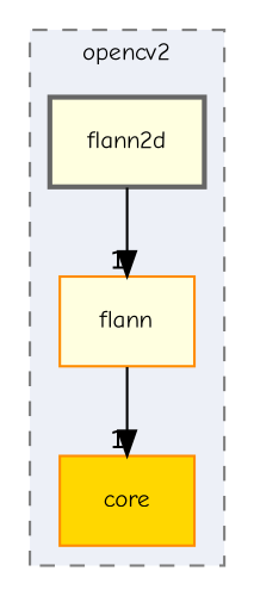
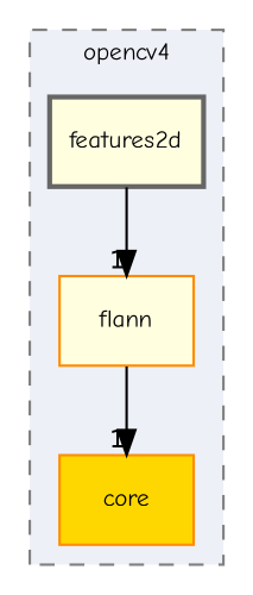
  digraph {
    compound=true
    fontname="Comic Neue"
    node [color=darkorange fillcolor=lightyellow fontname="Comic Neue" fontsize=10 shape=box style="filled,"]
    edge [arrowhead=normal fontname="Comic Neue" fontsize=10 headlabel=1 labeldistance=1.5 labelfontname=Helvetica labelfontsize=10]
    n1 [label=flann]
    n2 [fillcolor=gold label=core]
-   n3 [color=gray40 label=flann2d style="filled,bold,"]
+   n3 [color=gray40 label=features2d style="filled,bold,"]
    subgraph cluster_1 {
      bgcolor="#edf0f7"
      fontsize=10
-     label=opencv2
+     label=opencv4
      pencolor=grey50
      style="filled,dashed,"
      n1
      n2
      n3
    }
    n1 -> n2
    n3 -> n1
  }
